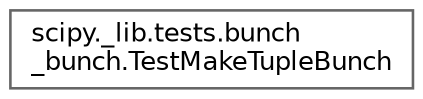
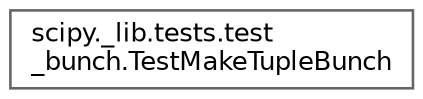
  digraph {
    rankdir=LR
-   n1 [color=grey40 fillcolor=white fontname=Helvetica fontsize=10 height=0.2 label="scipy._lib.tests.bunch\l_bunch.TestMakeTupleBunch" shape=box style=filled width=0.4]
+   n1 [color=grey40 fillcolor=white fontname=Helvetica fontsize=10 height=0.2 label="scipy._lib.tests.test\l_bunch.TestMakeTupleBunch" shape=box style=filled width=0.4]
  }
